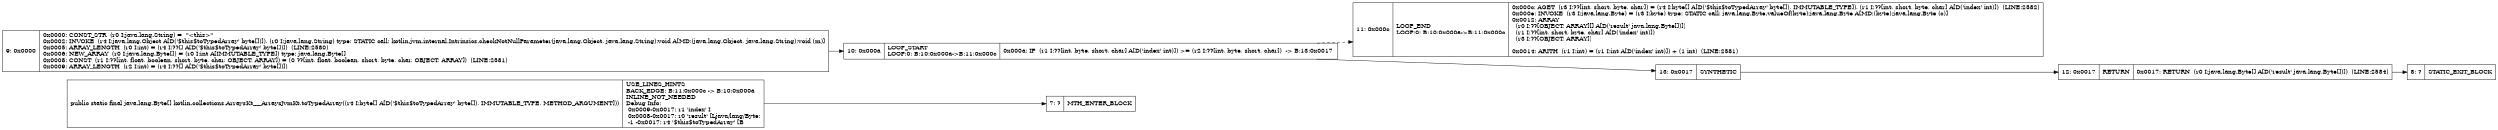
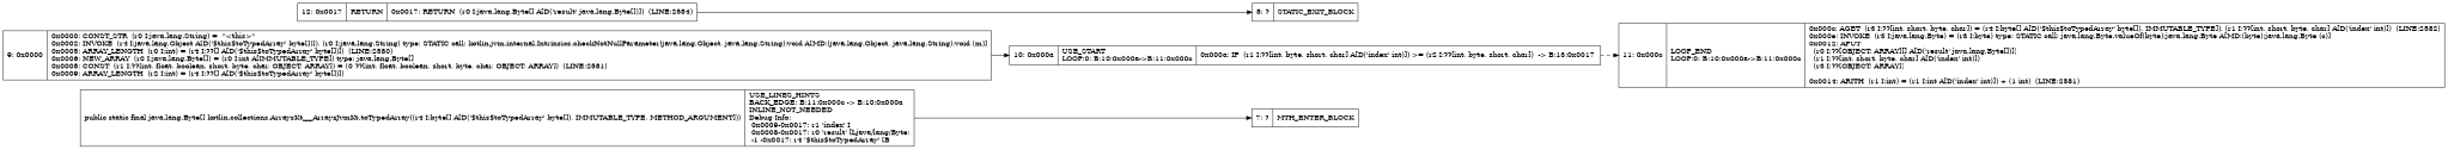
  digraph {
    rankdir=LR
    node [shape=record]
    n1 [label="{7\:\ ?|MTH_ENTER_BLOCK\l}"]
    n2 [label="{9\:\ 0x0000|0x0000: CONST_STR  (r0 I:java.lang.String) =  \"\<this\>\" \l0x0002: INVOKE  (r4 I:java.lang.Object A[D('$this$toTypedArray' byte[])]), (r0 I:java.lang.String) type: STATIC call: kotlin.jvm.internal.Intrinsics.checkNotNullParameter(java.lang.Object, java.lang.String):void A[MD:(java.lang.Object, java.lang.String):void (m)]\l0x0005: ARRAY_LENGTH  (r0 I:int) = (r4 I:??[] A[D('$this$toTypedArray' byte[])])  (LINE:2580)\l0x0006: NEW_ARRAY  (r0 I:java.lang.Byte[]) = (r0 I:int A[IMMUTABLE_TYPE]) type: java.lang.Byte[] \l0x0008: CONST  (r1 I:??[int, float, boolean, short, byte, char, OBJECT, ARRAY]) = (0 ??[int, float, boolean, short, byte, char, OBJECT, ARRAY])  (LINE:2581)\l0x0009: ARRAY_LENGTH  (r2 I:int) = (r4 I:??[] A[D('$this$toTypedArray' byte[])]) \l}"]
-   n3 [label="{10\:\ 0x000a|LOOP_START\lLOOP:0: B:10:0x000a\-\>B:11:0x000c\l|0x000a: IF  (r1 I:??[int, byte, short, char] A[D('index' int)]) \>= (r2 I:??[int, byte, short, char])  \-\> B:13:0x0017 \l}"]
-   n4 [label="{11\:\ 0x000c|LOOP_END\lLOOP:0: B:10:0x000a\-\>B:11:0x000c\l|0x000c: AGET  (r3 I:??[int, short, byte, char]) = (r4 I:byte[] A[D('$this$toTypedArray' byte[]), IMMUTABLE_TYPE]), (r1 I:??[int, short, byte, char] A[D('index' int)])  (LINE:2582)\l0x000e: INVOKE  (r3 I:java.lang.Byte) = (r3 I:byte) type: STATIC call: java.lang.Byte.valueOf(byte):java.lang.Byte A[MD:(byte):java.lang.Byte (c)]\l0x0012: ARRAY  \l  (r0 I:??[OBJECT, ARRAY][] A[D('result' java.lang.Byte[])])\l  (r1 I:??[int, short, byte, char] A[D('index' int)])\l  (r3 I:??[OBJECT, ARRAY])\l \l0x0014: ARITH  (r1 I:int) = (r1 I:int A[D('index' int)]) + (1 int)  (LINE:2581)\l}"]
-   n5 [label="{13\:\ 0x0017|SYNTHETIC\l}"]
+   n3 [label="{10\:\ 0x000a|USE_START\lLOOP:0: B:10:0x000a\-\>B:11:0x000c\l|0x000a: IF  (r1 I:??[int, byte, short, char] A[D('index' int)]) \>= (r2 I:??[int, byte, short, char])  \-\> B:13:0x0017 \l}"]
+   n4 [label="{11\:\ 0x000c|LOOP_END\lLOOP:0: B:10:0x000a\-\>B:11:0x000c\l|0x000c: AGET  (r3 I:??[int, short, byte, char]) = (r4 I:byte[] A[D('$this$toTypedArray' byte[]), IMMUTABLE_TYPE]), (r1 I:??[int, short, byte, char] A[D('index' int)])  (LINE:2582)\l0x000e: INVOKE  (r3 I:java.lang.Byte) = (r3 I:byte) type: STATIC call: java.lang.Byte.valueOf(byte):java.lang.Byte A[MD:(byte):java.lang.Byte (c)]\l0x0012: APUT  \l  (r0 I:??[OBJECT, ARRAY][] A[D('result' java.lang.Byte[])])\l  (r1 I:??[int, short, byte, char] A[D('index' int)])\l  (r3 I:??[OBJECT, ARRAY])\l \l0x0014: ARITH  (r1 I:int) = (r1 I:int A[D('index' int)]) + (1 int)  (LINE:2581)\l}"]
    n6 [label="{12\:\ 0x0017|RETURN\l|0x0017: RETURN  (r0 I:java.lang.Byte[] A[D('result' java.lang.Byte[])])  (LINE:2584)\l}"]
    n7 [label="{8\:\ ?|STATIC_EXIT_BLOCK\l}"]
    n8 [label="{public static final java.lang.Byte[] kotlin.collections.ArraysKt___ArraysJvmKt.toTypedArray((r4 I:byte[] A[D('$this$toTypedArray' byte[]), IMMUTABLE_TYPE, METHOD_ARGUMENT]))  | USE_LINES_HINTS\lBACK_EDGE: B:11:0x000c \-\> B:10:0x000a\lINLINE_NOT_NEEDED\lDebug Info:\l  0x0009\-0x0017: r1 'index' I\l  0x0008\-0x0017: r0 'result' [Ljava\/lang\/Byte;\l  \-1 \-0x0017: r4 '$this$toTypedArray' [B\l}"]
    n2 -> n3
    n3 -> n4 [style=dashed]
-   n3 -> n5
-   n5 -> n6
    n6 -> n7
    n8 -> n1
  }
